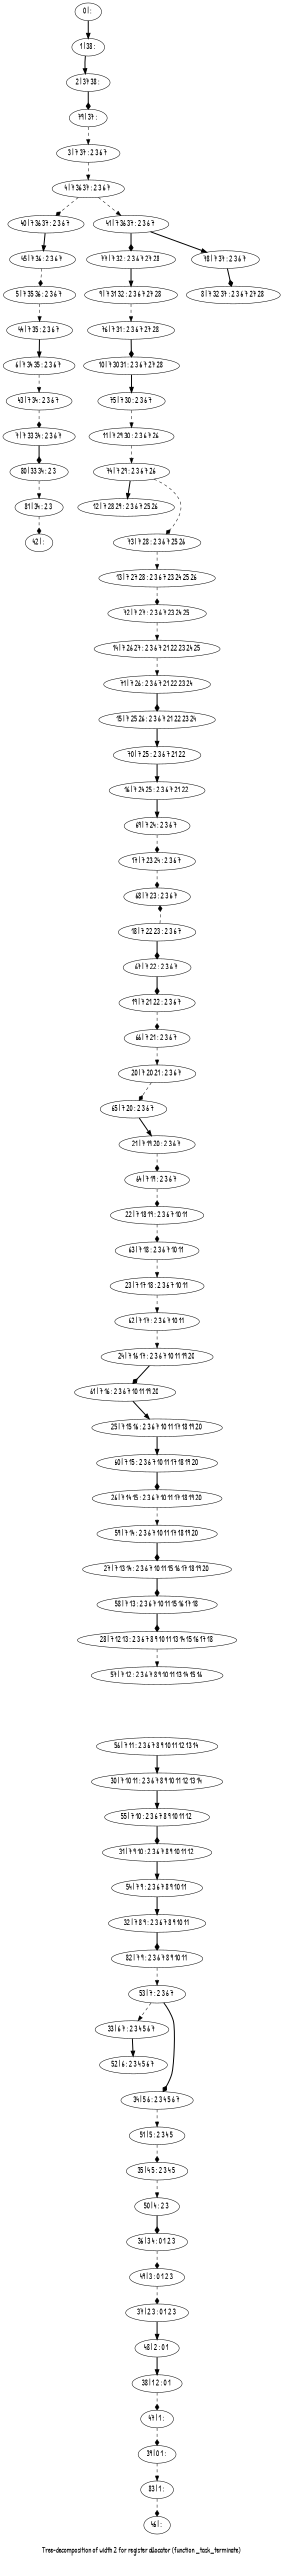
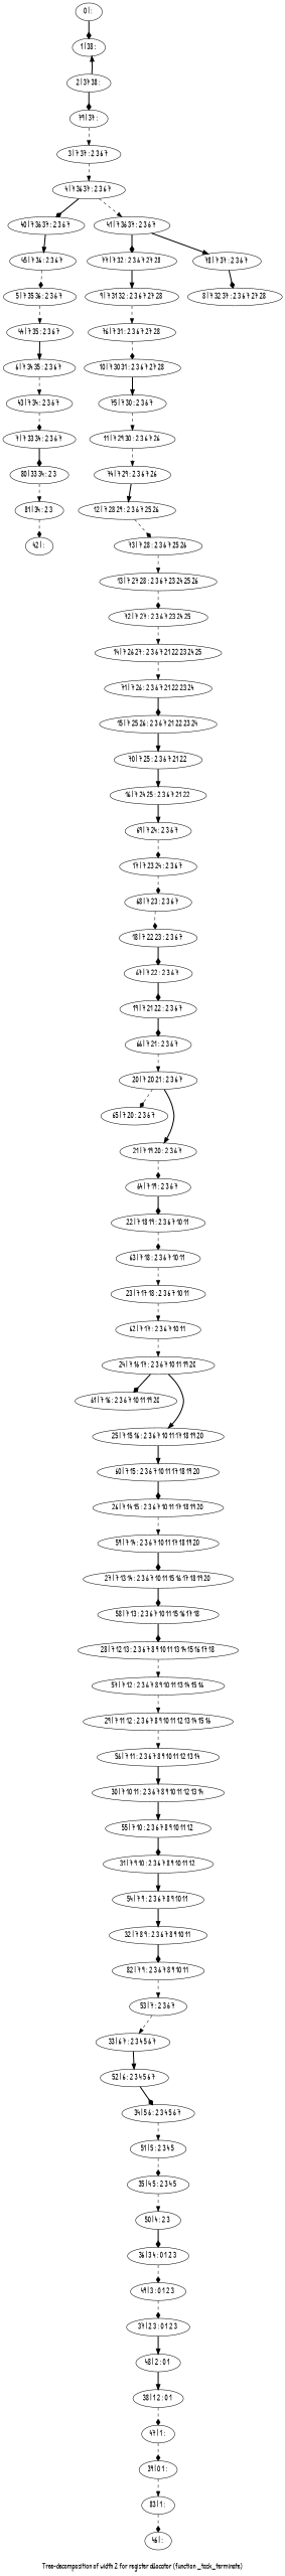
  digraph {
    fontname="Patrick Hand"
    label="Tree-decomposition of width 2 for register allocator (function _task_terminate)"
    node [fontname="Patrick Hand"]
    edge [arrowhead=normal fontname="Patrick Hand" style=dashed]
    n1 [label="0 | : "]
    n2 [label="1 | 38 : "]
    n3 [label="2 | 37 38 : "]
    n4 [label="79 | 37 : "]
    n5 [label="3 | 7 37 : 2 3 6 7 "]
    n6 [label="4 | 7 36 37 : 2 3 6 7 "]
    n7 [label="40 | 7 36 37 : 2 3 6 7 "]
    n8 [label="41 | 7 36 37 : 2 3 6 7 "]
    n9 [label="45 | 7 36 : 2 3 6 7 "]
    n10 [label="77 | 7 32 : 2 3 6 7 27 28 "]
    n11 [label="78 | 7 37 : 2 3 6 7 "]
    n12 [label="5 | 7 35 36 : 2 3 6 7 "]
    n13 [label="44 | 7 35 : 2 3 6 7 "]
    n14 [label="6 | 7 34 35 : 2 3 6 7 "]
    n15 [label="43 | 7 34 : 2 3 6 7 "]
    n16 [label="7 | 7 33 34 : 2 3 6 7 "]
    n17 [label="80 | 33 34 : 2 3 "]
    n18 [label="81 | 34 : 2 3 "]
    n19 [label="8 | 7 32 37 : 2 3 6 7 27 28 "]
    n20 [label="9 | 7 31 32 : 2 3 6 7 27 28 "]
    n21 [label="76 | 7 31 : 2 3 6 7 27 28 "]
    n22 [label="10 | 7 30 31 : 2 3 6 7 27 28 "]
    n23 [label="75 | 7 30 : 2 3 6 7 "]
    n24 [label="11 | 7 29 30 : 2 3 6 7 26 "]
    n25 [label="74 | 7 29 : 2 3 6 7 26 "]
    n26 [label="12 | 7 28 29 : 2 3 6 7 25 26 "]
    n27 [label="73 | 7 28 : 2 3 6 7 25 26 "]
    n28 [label="13 | 7 27 28 : 2 3 6 7 23 24 25 26 "]
    n29 [label="72 | 7 27 : 2 3 6 7 23 24 25 "]
    n30 [label="14 | 7 26 27 : 2 3 6 7 21 22 23 24 25 "]
    n31 [label="71 | 7 26 : 2 3 6 7 21 22 23 24 "]
    n32 [label="15 | 7 25 26 : 2 3 6 7 21 22 23 24 "]
    n33 [label="70 | 7 25 : 2 3 6 7 21 22 "]
    n34 [label="16 | 7 24 25 : 2 3 6 7 21 22 "]
    n35 [label="69 | 7 24 : 2 3 6 7 "]
    n36 [label="17 | 7 23 24 : 2 3 6 7 "]
    n37 [label="68 | 7 23 : 2 3 6 7 "]
    n38 [label="18 | 7 22 23 : 2 3 6 7 "]
    n39 [label="67 | 7 22 : 2 3 6 7 "]
    n40 [label="19 | 7 21 22 : 2 3 6 7 "]
    n41 [label="66 | 7 21 : 2 3 6 7 "]
    n42 [label="20 | 7 20 21 : 2 3 6 7 "]
    n43 [label="65 | 7 20 : 2 3 6 7 "]
    n44 [label="21 | 7 19 20 : 2 3 6 7 "]
    n45 [label="64 | 7 19 : 2 3 6 7 "]
    n46 [label="22 | 7 18 19 : 2 3 6 7 10 11 "]
    n47 [label="63 | 7 18 : 2 3 6 7 10 11 "]
    n48 [label="23 | 7 17 18 : 2 3 6 7 10 11 "]
    n49 [label="62 | 7 17 : 2 3 6 7 10 11 "]
    n50 [label="24 | 7 16 17 : 2 3 6 7 10 11 19 20 "]
    n51 [label="61 | 7 16 : 2 3 6 7 10 11 19 20 "]
    n52 [label="25 | 7 15 16 : 2 3 6 7 10 11 17 18 19 20 "]
    n53 [label="60 | 7 15 : 2 3 6 7 10 11 17 18 19 20 "]
    n54 [label="26 | 7 14 15 : 2 3 6 7 10 11 17 18 19 20 "]
    n55 [label="59 | 7 14 : 2 3 6 7 10 11 17 18 19 20 "]
    n56 [label="27 | 7 13 14 : 2 3 6 7 10 11 15 16 17 18 19 20 "]
    n57 [label="58 | 7 13 : 2 3 6 7 10 11 15 16 17 18 "]
    n58 [label="28 | 7 12 13 : 2 3 6 7 8 9 10 11 13 14 15 16 17 18 "]
    n59 [label="57 | 7 12 : 2 3 6 7 8 9 10 11 13 14 15 16 "]
+   n60 [label="29 | 7 11 12 : 2 3 6 7 8 9 10 11 12 13 14 15 16 "]
    n61 [label="56 | 7 11 : 2 3 6 7 8 9 10 11 12 13 14 "]
    n62 [label="30 | 7 10 11 : 2 3 6 7 8 9 10 11 12 13 14 "]
    n63 [label="55 | 7 10 : 2 3 6 7 8 9 10 11 12 "]
    n64 [label="31 | 7 9 10 : 2 3 6 7 8 9 10 11 12 "]
    n65 [label="54 | 7 9 : 2 3 6 7 8 9 10 11 "]
    n66 [label="32 | 7 8 9 : 2 3 6 7 8 9 10 11 "]
    n67 [label="82 | 7 9 : 2 3 6 7 8 9 10 11 "]
    n68 [label="53 | 7 : 2 3 6 7 "]
    n69 [label="33 | 6 7 : 2 3 4 5 6 7 "]
    n70 [label="52 | 6 : 2 3 4 5 6 7 "]
    n71 [label="34 | 5 6 : 2 3 4 5 6 7 "]
    n72 [label="51 | 5 : 2 3 4 5 "]
    n73 [label="35 | 4 5 : 2 3 4 5 "]
    n74 [label="50 | 4 : 2 3 "]
    n75 [label="36 | 3 4 : 0 1 2 3 "]
    n76 [label="49 | 3 : 0 1 2 3 "]
    n77 [label="37 | 2 3 : 0 1 2 3 "]
    n78 [label="48 | 2 : 0 1 "]
    n79 [label="38 | 1 2 : 0 1 "]
    n80 [label="47 | 1 : "]
    n81 [label="39 | 0 1 : "]
    n82 [label="83 | 1 : "]
    n83 [label="46 | : "]
    n84 [label="42 | : "]
-   n1 -> n2 [style=bold]
-   n2 -> n3 [style=bold]
+   n1 -> n2 [arrowhead=diamond style=bold]
+   n3 -> n2 [style=bold]
    n3 -> n4 [arrowhead=diamond style=bold]
    n4 -> n5
    n5 -> n6
-   n6 -> n7 [arrowhead=diamond]
+   n6 -> n7 [arrowhead=diamond style=bold]
    n6 -> n8
    n7 -> n9 [style=bold]
    n8 -> n10 [arrowhead=diamond style=bold]
    n8 -> n11 [style=bold]
    n9 -> n12 [arrowhead=diamond]
    n10 -> n20 [style=bold]
    n11 -> n19 [arrowhead=diamond style=bold]
    n12 -> n13
    n13 -> n14 [style=bold]
    n14 -> n15
    n15 -> n16 [arrowhead=diamond]
    n16 -> n17 [arrowhead=diamond style=bold]
    n17 -> n18
    n18 -> n84 [arrowhead=diamond]
    n20 -> n21
-   n21 -> n22 [arrowhead=diamond style=bold]
+   n21 -> n22 [arrowhead=diamond]
    n22 -> n23 [style=bold]
    n23 -> n24
    n24 -> n25
    n25 -> n26 [style=bold]
-   n25 -> n27 [arrowhead=diamond]
+   n26 -> n27 [arrowhead=diamond]
    n27 -> n28
    n28 -> n29 [arrowhead=diamond]
    n29 -> n30
    n30 -> n31
    n31 -> n32 [arrowhead=diamond style=bold]
    n32 -> n33 [style=bold]
    n33 -> n34 [style=bold]
    n34 -> n35 [style=bold]
    n35 -> n36 [arrowhead=diamond]
    n36 -> n37 [arrowhead=diamond]
-   n38 -> n37 [arrowhead=diamond]
+   n37 -> n38 [arrowhead=diamond]
    n38 -> n39 [arrowhead=diamond style=bold]
    n39 -> n40 [arrowhead=diamond style=bold]
-   n40 -> n41 [arrowhead=diamond]
+   n40 -> n41 [arrowhead=diamond style=bold]
    n41 -> n42
    n42 -> n43 [arrowhead=diamond]
-   n43 -> n44 [style=bold]
+   n42 -> n44 [style=bold]
    n44 -> n45 [arrowhead=diamond]
-   n45 -> n46 [arrowhead=diamond]
+   n45 -> n46 [arrowhead=diamond style=bold]
    n46 -> n47 [arrowhead=diamond]
    n47 -> n48
    n48 -> n49
    n49 -> n50
    n50 -> n51 [arrowhead=diamond style=bold]
-   n51 -> n52 [style=bold]
+   n50 -> n52 [style=bold]
    n52 -> n53 [style=bold]
    n53 -> n54 [arrowhead=diamond style=bold]
    n54 -> n55
    n55 -> n56 [arrowhead=diamond style=bold]
    n56 -> n57 [arrowhead=diamond style=bold]
    n57 -> n58 [arrowhead=diamond style=bold]
    n58 -> n59
+   n59 -> n60
+   n60 -> n61
    n61 -> n62 [style=bold]
    n62 -> n63 [style=bold]
    n63 -> n64 [arrowhead=diamond style=bold]
    n64 -> n65 [style=bold]
    n65 -> n66 [style=bold]
    n66 -> n67 [arrowhead=diamond style=bold]
    n67 -> n68
    n68 -> n69
    n69 -> n70 [style=bold]
-   n68 -> n71 [arrowhead=diamond style=bold]
+   n70 -> n71 [arrowhead=diamond style=bold]
    n71 -> n72
    n72 -> n73 [arrowhead=diamond]
    n73 -> n74
    n74 -> n75 [arrowhead=diamond style=bold]
    n75 -> n76 [arrowhead=diamond]
    n76 -> n77 [arrowhead=diamond]
    n77 -> n78 [style=bold]
    n78 -> n79 [style=bold]
    n79 -> n80 [arrowhead=diamond]
    n80 -> n81 [arrowhead=diamond]
    n81 -> n82
    n82 -> n83 [arrowhead=diamond]
  }
